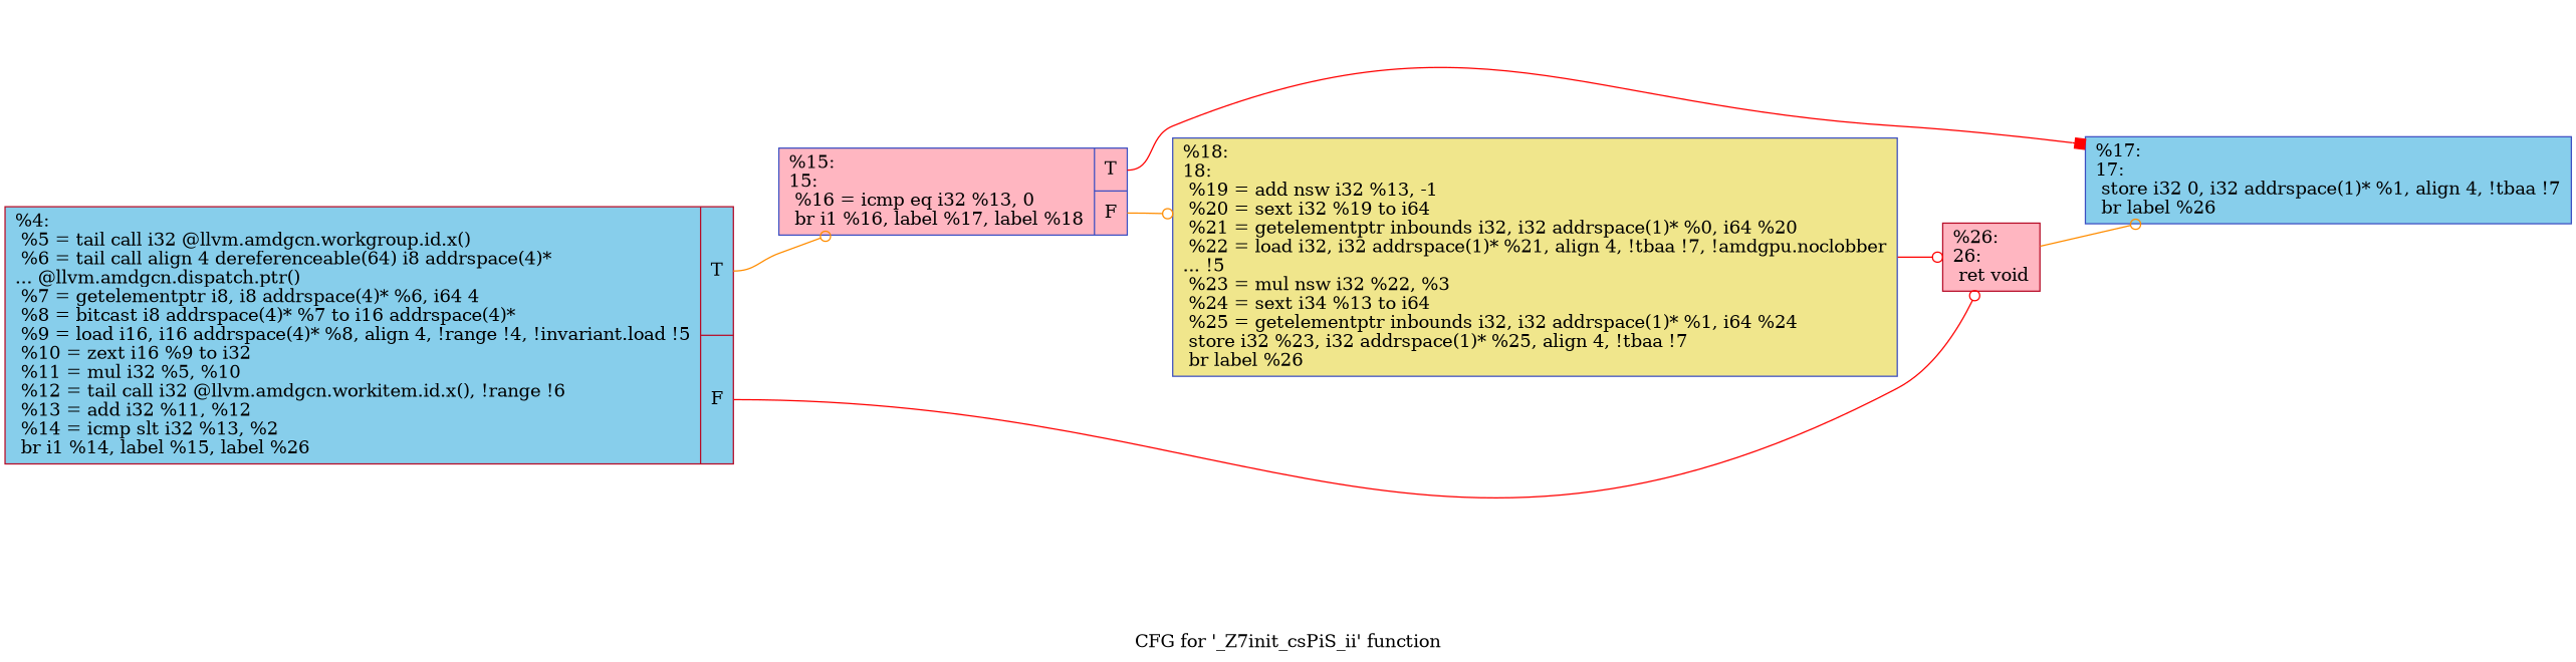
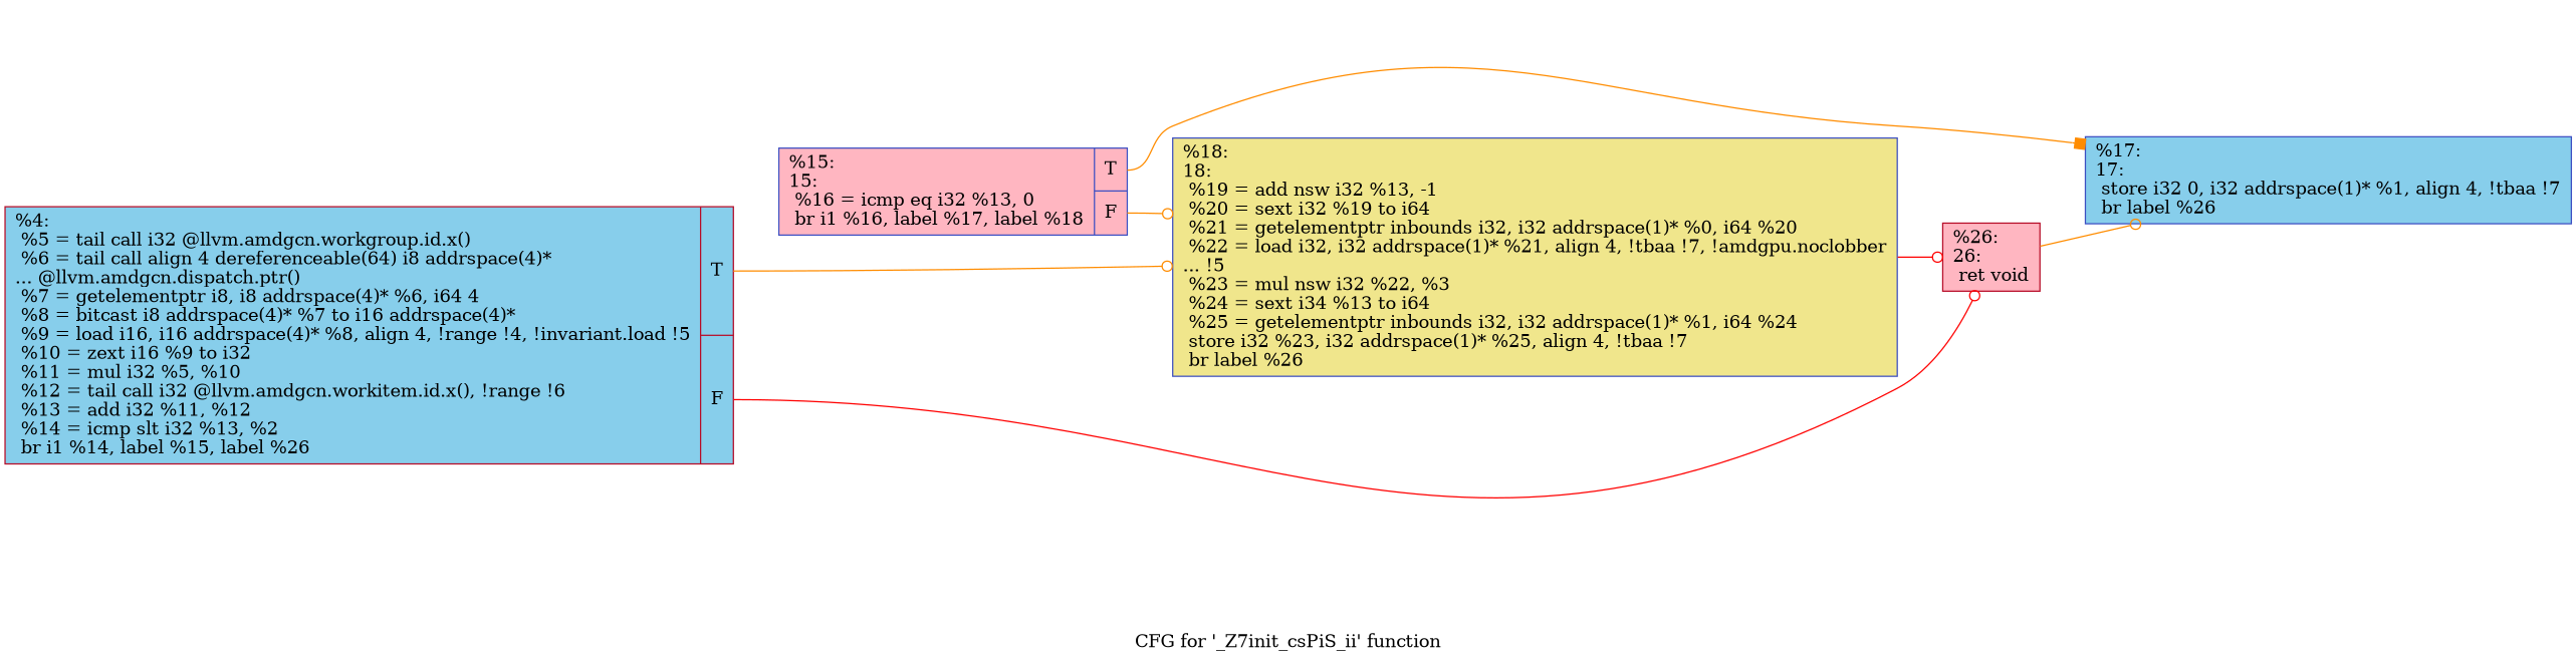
  digraph {
    label="CFG for '_Z7init_csPiS_ii' function"
    rankdir=LR
    node [color="#3d50c3ff" fillcolor=skyblue shape=record style=filled]
    edge [arrowhead=odot color=darkorange]
    n1 [color="#b70d28ff" label="{%4:\l  %5 = tail call i32 @llvm.amdgcn.workgroup.id.x()\l  %6 = tail call align 4 dereferenceable(64) i8 addrspace(4)*\l... @llvm.amdgcn.dispatch.ptr()\l  %7 = getelementptr i8, i8 addrspace(4)* %6, i64 4\l  %8 = bitcast i8 addrspace(4)* %7 to i16 addrspace(4)*\l  %9 = load i16, i16 addrspace(4)* %8, align 4, !range !4, !invariant.load !5\l  %10 = zext i16 %9 to i32\l  %11 = mul i32 %5, %10\l  %12 = tail call i32 @llvm.amdgcn.workitem.id.x(), !range !6\l  %13 = add i32 %11, %12\l  %14 = icmp slt i32 %13, %2\l  br i1 %14, label %15, label %26\l|{<s0>T|<s1>F}}"]
    n2 [fillcolor=lightpink label="{%15:\l15:                                               \l  %16 = icmp eq i32 %13, 0\l  br i1 %16, label %17, label %18\l|{<s0>T|<s1>F}}"]
    n3 [color="#b70d28ff" fillcolor=lightpink label="{%26:\l26:                                               \l  ret void\l}"]
    n4 [label="{%17:\l17:                                               \l  store i32 0, i32 addrspace(1)* %1, align 4, !tbaa !7\l  br label %26\l}"]
    n5 [fillcolor=khaki label="{%18:\l18:                                               \l  %19 = add nsw i32 %13, -1\l  %20 = sext i32 %19 to i64\l  %21 = getelementptr inbounds i32, i32 addrspace(1)* %0, i64 %20\l  %22 = load i32, i32 addrspace(1)* %21, align 4, !tbaa !7, !amdgpu.noclobber\l... !5\l  %23 = mul nsw i32 %22, %3\l  %24 = sext i34 %13 to i64\l  %25 = getelementptr inbounds i32, i32 addrspace(1)* %1, i64 %24\l  store i32 %23, i32 addrspace(1)* %25, align 4, !tbaa !7\l  br label %26\l}"]
-   n1 -> n2 [tailport=s0]
+   n1 -> n5 [tailport=s0]
    n1 -> n3 [color=red tailport=s1]
-   n2 -> n4 [arrowhead=box color=red tailport=s0]
+   n2 -> n4 [arrowhead=box tailport=s0]
    n2 -> n5 [tailport=s1]
    n3 -> n4
    n5 -> n3 [color=red]
  }
